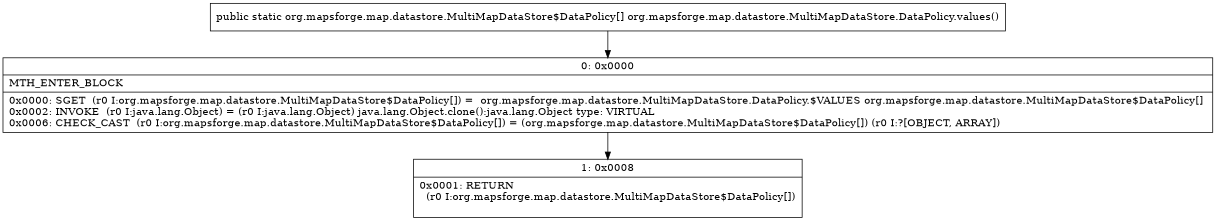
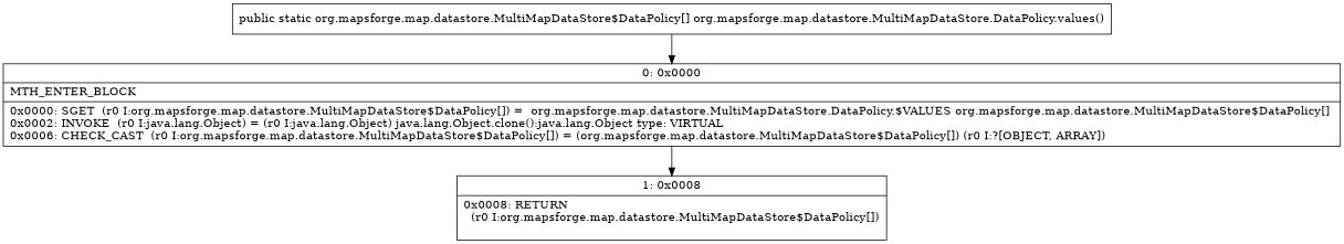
  digraph {
    node [shape=record]
    n1 [label="{0\:\ 0x0000|MTH_ENTER_BLOCK\l|0x0000: SGET  (r0 I:org.mapsforge.map.datastore.MultiMapDataStore$DataPolicy[]) =  org.mapsforge.map.datastore.MultiMapDataStore.DataPolicy.$VALUES org.mapsforge.map.datastore.MultiMapDataStore$DataPolicy[] \l0x0002: INVOKE  (r0 I:java.lang.Object) = (r0 I:java.lang.Object) java.lang.Object.clone():java.lang.Object type: VIRTUAL \l0x0006: CHECK_CAST  (r0 I:org.mapsforge.map.datastore.MultiMapDataStore$DataPolicy[]) = (org.mapsforge.map.datastore.MultiMapDataStore$DataPolicy[]) (r0 I:?[OBJECT, ARRAY]) \l}"]
-   n2 [label="{1\:\ 0x0008|0x0001: RETURN  \l  (r0 I:org.mapsforge.map.datastore.MultiMapDataStore$DataPolicy[])\l \l}"]
+   n2 [label="{1\:\ 0x0008|0x0008: RETURN  \l  (r0 I:org.mapsforge.map.datastore.MultiMapDataStore$DataPolicy[])\l \l}"]
    n3 [label="{public static org.mapsforge.map.datastore.MultiMapDataStore$DataPolicy[] org.mapsforge.map.datastore.MultiMapDataStore.DataPolicy.values() }"]
    n1 -> n2
    n3 -> n1
  }
